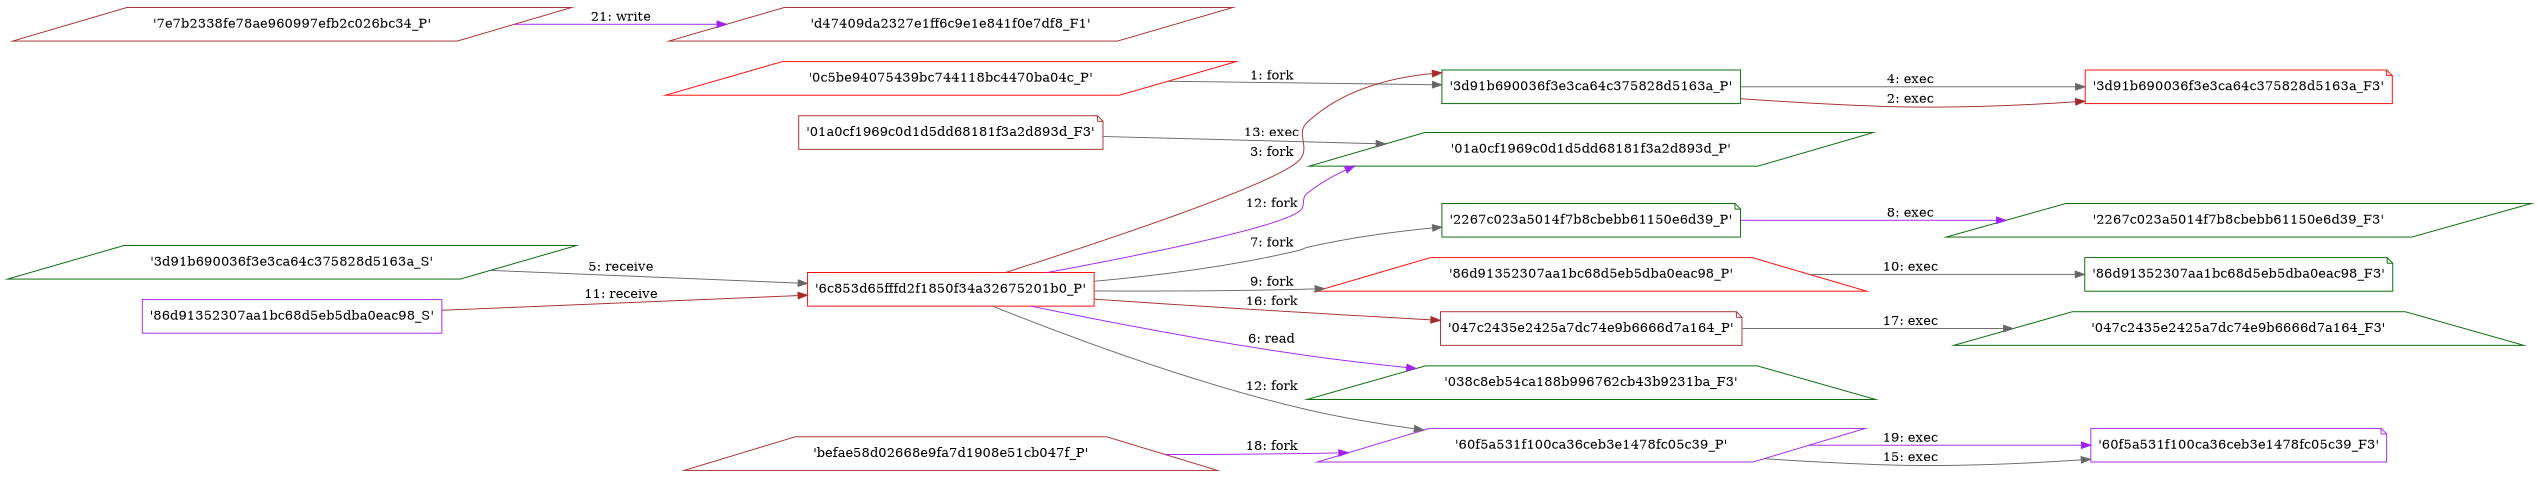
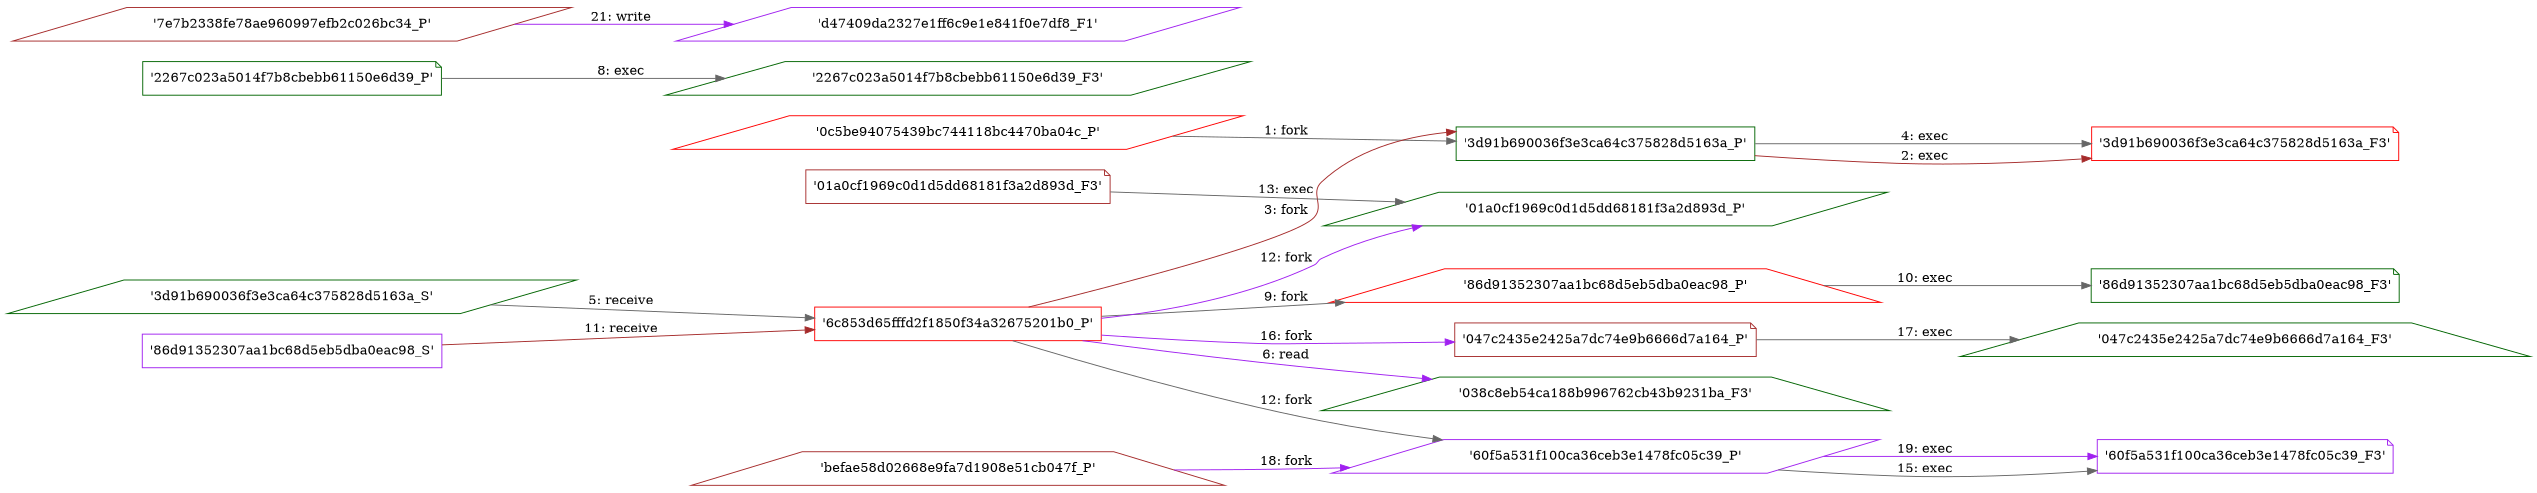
  digraph {
    engine=neato
    fixedsize=false
    fontsize=10
    nodesep=0.3
    rankdir=LR
    ranksep=0
    splines=true
    node [color=darkgreen node_type=Process shape=parallelogram]
    edge [color=gray40]
    "'0c5be94075439bc744118bc4470ba04c_P'" [color=red]
    "'3d91b690036f3e3ca64c375828d5163a_P'" [shape=box]
    "'3d91b690036f3e3ca64c375828d5163a_F3'" [color=red node_type=File shape=note]
    "'6c853d65fffd2f1850f34a32675201b0_P'" [color=red shape=box]
    "'038c8eb54ca188b996762cb43b9231ba_F3'" [node_type=file shape=trapezium]
    "'2267c023a5014f7b8cbebb61150e6d39_P'" [shape=note]
    "'86d91352307aa1bc68d5eb5dba0eac98_P'" [color=red shape=trapezium]
    "'01a0cf1969c0d1d5dd68181f3a2d893d_P'"
    "'60f5a531f100ca36ceb3e1478fc05c39_P'" [color=purple]
    "'047c2435e2425a7dc74e9b6666d7a164_P'" [color=brown shape=note]
    "'2267c023a5014f7b8cbebb61150e6d39_F3'" [node_type=File]
    "'86d91352307aa1bc68d5eb5dba0eac98_F3'" [node_type=File shape=note]
    "'60f5a531f100ca36ceb3e1478fc05c39_F3'" [color=purple node_type=File shape=note]
    "'047c2435e2425a7dc74e9b6666d7a164_F3'" [node_type=File shape=trapezium]
    "'3d91b690036f3e3ca64c375828d5163a_S'" [node_type=Socket]
    "'86d91352307aa1bc68d5eb5dba0eac98_S'" [color=purple node_type=Socket shape=box]
    "'01a0cf1969c0d1d5dd68181f3a2d893d_F3'" [color=brown node_type=File shape=note]
    "'befae58d02668e9fa7d1908e51cb047f_P'" [color=brown shape=trapezium]
-   "'d47409da2327e1ff6c9e1e841f0e7df8_F1'" [color=brown node_type=file]
+   "'d47409da2327e1ff6c9e1e841f0e7df8_F1'" [color=purple node_type=file]
    "'7e7b2338fe78ae960997efb2c026bc34_P'" [color=brown]
    "'0c5be94075439bc744118bc4470ba04c_P'" -> "'3d91b690036f3e3ca64c375828d5163a_P'" [label="1: fork"]
    "'3d91b690036f3e3ca64c375828d5163a_P'" -> "'3d91b690036f3e3ca64c375828d5163a_F3'" [color=brown label="2: exec"]
    "'3d91b690036f3e3ca64c375828d5163a_P'" -> "'3d91b690036f3e3ca64c375828d5163a_F3'" [label="4: exec"]
    "'6c853d65fffd2f1850f34a32675201b0_P'" -> "'3d91b690036f3e3ca64c375828d5163a_P'" [color=brown label="3: fork"]
    "'6c853d65fffd2f1850f34a32675201b0_P'" -> "'038c8eb54ca188b996762cb43b9231ba_F3'" [color=purple label="6: read"]
-   "'6c853d65fffd2f1850f34a32675201b0_P'" -> "'2267c023a5014f7b8cbebb61150e6d39_P'" [label="7: fork"]
    "'6c853d65fffd2f1850f34a32675201b0_P'" -> "'86d91352307aa1bc68d5eb5dba0eac98_P'" [label="9: fork"]
    "'6c853d65fffd2f1850f34a32675201b0_P'" -> "'01a0cf1969c0d1d5dd68181f3a2d893d_P'" [color=purple label="12: fork"]
    "'6c853d65fffd2f1850f34a32675201b0_P'" -> "'60f5a531f100ca36ceb3e1478fc05c39_P'" [label="12: fork"]
-   "'6c853d65fffd2f1850f34a32675201b0_P'" -> "'047c2435e2425a7dc74e9b6666d7a164_P'" [color=brown label="16: fork"]
-   "'2267c023a5014f7b8cbebb61150e6d39_P'" -> "'2267c023a5014f7b8cbebb61150e6d39_F3'" [color=purple label="8: exec"]
+   "'6c853d65fffd2f1850f34a32675201b0_P'" -> "'047c2435e2425a7dc74e9b6666d7a164_P'" [color=purple label="16: fork"]
+   "'2267c023a5014f7b8cbebb61150e6d39_P'" -> "'2267c023a5014f7b8cbebb61150e6d39_F3'" [label="8: exec"]
    "'86d91352307aa1bc68d5eb5dba0eac98_P'" -> "'86d91352307aa1bc68d5eb5dba0eac98_F3'" [label="10: exec"]
    "'60f5a531f100ca36ceb3e1478fc05c39_P'" -> "'60f5a531f100ca36ceb3e1478fc05c39_F3'" [label="15: exec"]
    "'60f5a531f100ca36ceb3e1478fc05c39_P'" -> "'60f5a531f100ca36ceb3e1478fc05c39_F3'" [color=purple label="19: exec"]
    "'047c2435e2425a7dc74e9b6666d7a164_P'" -> "'047c2435e2425a7dc74e9b6666d7a164_F3'" [label="17: exec"]
    "'3d91b690036f3e3ca64c375828d5163a_S'" -> "'6c853d65fffd2f1850f34a32675201b0_P'" [label="5: receive"]
    "'86d91352307aa1bc68d5eb5dba0eac98_S'" -> "'6c853d65fffd2f1850f34a32675201b0_P'" [color=brown label="11: receive"]
    "'01a0cf1969c0d1d5dd68181f3a2d893d_F3'" -> "'01a0cf1969c0d1d5dd68181f3a2d893d_P'" [label="13: exec"]
    "'befae58d02668e9fa7d1908e51cb047f_P'" -> "'60f5a531f100ca36ceb3e1478fc05c39_P'" [color=purple label="18: fork"]
    "'7e7b2338fe78ae960997efb2c026bc34_P'" -> "'d47409da2327e1ff6c9e1e841f0e7df8_F1'" [color=purple label="21: write"]
  }
